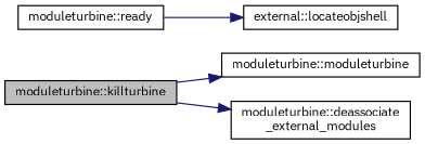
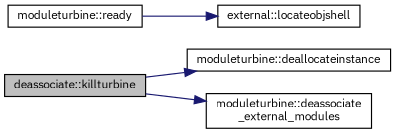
  digraph {
    fontname="IBM Plex Sans"
    rankdir=LR
    node [color=black fillcolor=white fontname="IBM Plex Sans" fontsize=10 shape=record style=filled]
    edge [color=midnightblue fontname="IBM Plex Sans" fontsize=10 labelfontname=Helvetica labelfontsize=10 style=solid]
-   n1 [fillcolor=grey75 fontcolor=black height=0.2 label="moduleturbine::killturbine" width=0.4]
-   n2 [height=0.2 label="moduleturbine::moduleturbine" width=0.4]
+   n1 [fillcolor=grey75 fontcolor=black height=0.2 label="deassociate::killturbine" width=0.4]
+   n2 [height=0.2 label="moduleturbine::deallocateinstance" width=0.4]
    n3 [height=0.2 label="moduleturbine::deassociate\l_external_modules" width=0.4]
    n4 [height=0.2 label="moduleturbine::ready" width=0.4]
    n5 [height=0.2 label="external::locateobjshell" width=0.4]
    n1 -> n2
    n1 -> n3
    n4 -> n5
  }
